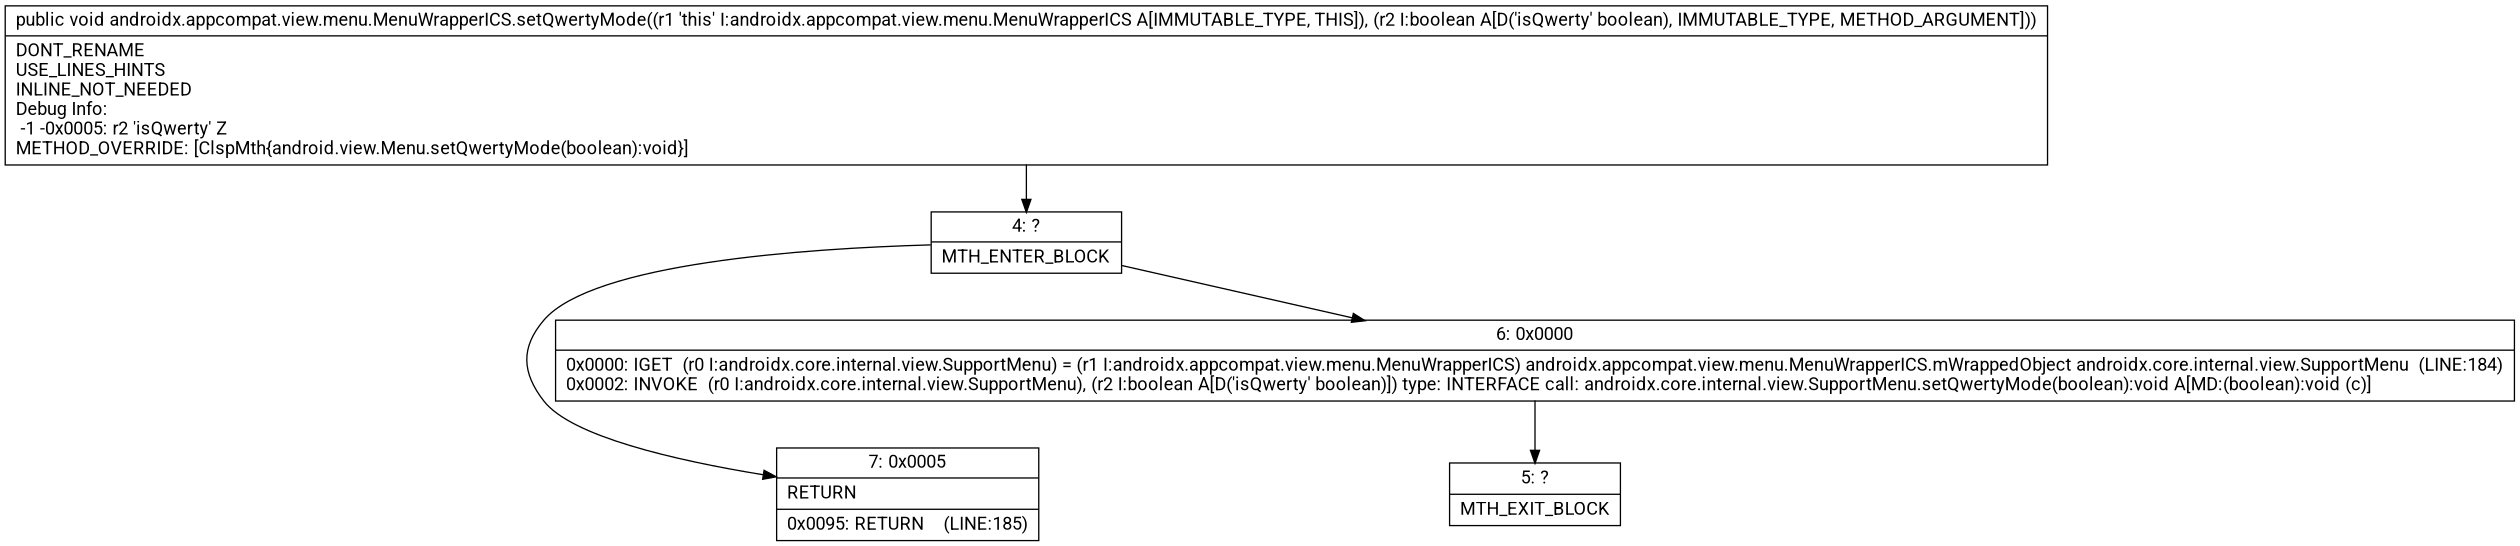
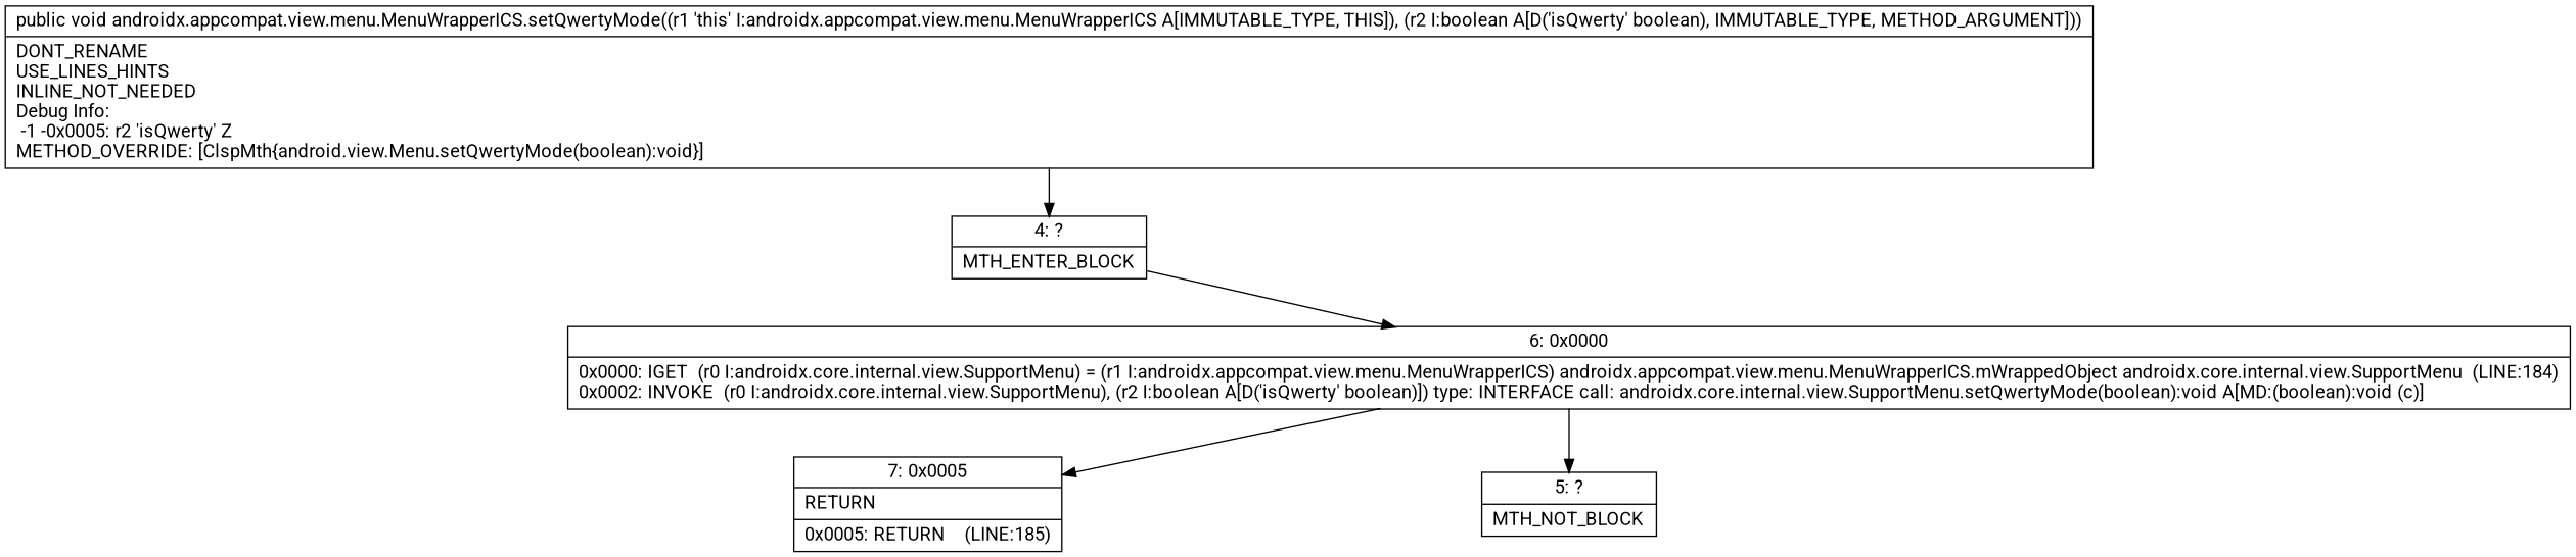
  digraph {
    fontname=Roboto
    node [fontname=Roboto shape=record]
    edge [fontname=Roboto]
    n1 [label="{4\:\ ?|MTH_ENTER_BLOCK\l}"]
    n2 [label="{6\:\ 0x0000|0x0000: IGET  (r0 I:androidx.core.internal.view.SupportMenu) = (r1 I:androidx.appcompat.view.menu.MenuWrapperICS) androidx.appcompat.view.menu.MenuWrapperICS.mWrappedObject androidx.core.internal.view.SupportMenu  (LINE:184)\l0x0002: INVOKE  (r0 I:androidx.core.internal.view.SupportMenu), (r2 I:boolean A[D('isQwerty' boolean)]) type: INTERFACE call: androidx.core.internal.view.SupportMenu.setQwertyMode(boolean):void A[MD:(boolean):void (c)]\l}"]
-   n3 [label="{7\:\ 0x0005|RETURN\l|0x0095: RETURN    (LINE:185)\l}"]
-   n4 [label="{5\:\ ?|MTH_EXIT_BLOCK\l}"]
+   n3 [label="{7\:\ 0x0005|RETURN\l|0x0005: RETURN    (LINE:185)\l}"]
+   n4 [label="{5\:\ ?|MTH_NOT_BLOCK\l}"]
    n5 [label="{public void androidx.appcompat.view.menu.MenuWrapperICS.setQwertyMode((r1 'this' I:androidx.appcompat.view.menu.MenuWrapperICS A[IMMUTABLE_TYPE, THIS]), (r2 I:boolean A[D('isQwerty' boolean), IMMUTABLE_TYPE, METHOD_ARGUMENT]))  | DONT_RENAME\lUSE_LINES_HINTS\lINLINE_NOT_NEEDED\lDebug Info:\l  \-1 \-0x0005: r2 'isQwerty' Z\lMETHOD_OVERRIDE: [ClspMth\{android.view.Menu.setQwertyMode(boolean):void\}]\l}"]
    n1 -> n2
-   n1 -> n3
+   n2 -> n3
    n2 -> n4
    n5 -> n1
  }
